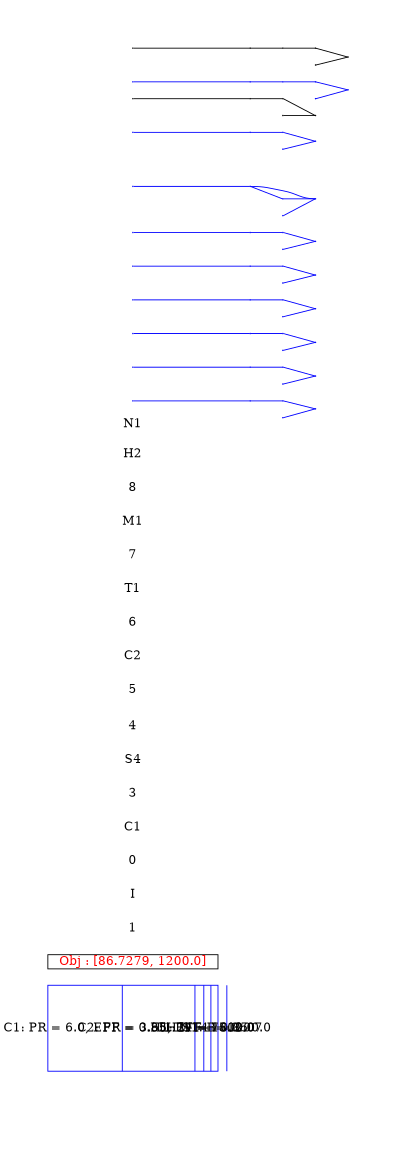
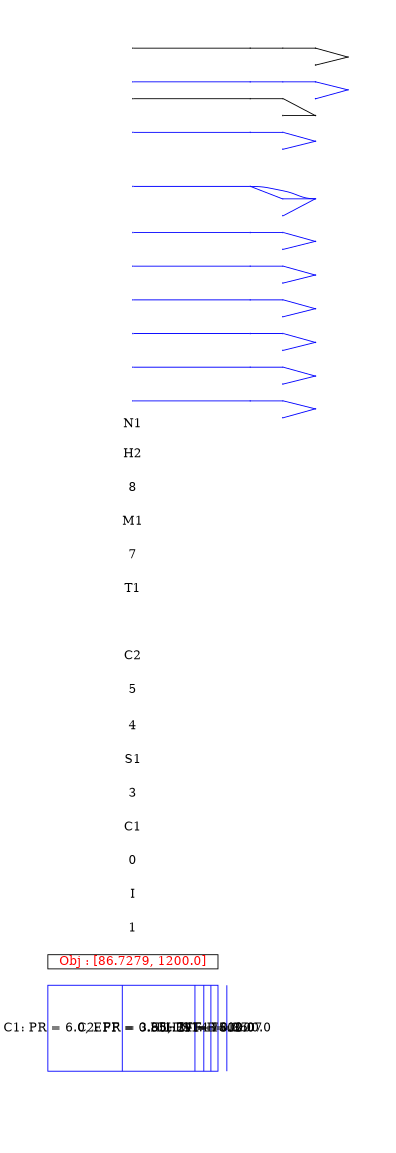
  graph {
    rankdir=LR
    node [color=blue fixedsize=true shape=point]
    edge [color=blue]
    sizeNode1 [color=white height=0.01 width=0.01]
    sizeNode2 [color=white height=0.01 width=0.01]
    n3 [height=1.3333333333333333 label="{C1:  PR = 6.0, EFF = 0.85|C2:  PR = 3.55, EFF = 0.85|I1:  W = 75.0|H1:  T4 = 1800.0|H2:  T4 = 1200.0|S1:  B = 3.07}" shape=record width=2.6666666666666665]
    n4 [color=black fontcolor=red height=0.2222222222222222 label="Obj : [86.7279, 1200.0]" shape=box width=2.6666666666666665]
    1 [color=white height=0 shape=box width=0 fixedsize=""]
    n6 [color=white height=0.2222222222222222 label=I shape=box style=filled width=0.2222222222222222]
    n7 [color=white height=0 label=0 shape=box width=0 fixedsize=""]
    n8 [color=white height=0.2222222222222222 label=C1 shape=box style=filled width=0.2222222222222222]
    3 [color=white height=0 shape=box width=0 fixedsize=""]
-   n10 [color=white height=0.2222222222222222 label=S4 shape=box style=filled width=0.2222222222222222]
+   n10 [color=white height=0.2222222222222222 label=S1 shape=box style=filled width=0.2222222222222222]
    4 [color=white height=0 shape=box width=0 fixedsize=""]
    5 [color=white height=0 shape=box width=0 fixedsize=""]
    n13 [color=white height=0.2222222222222222 label=C2 shape=box style=filled width=0.2222222222222222]
-   6 [color=white height=0 shape=box width=0 fixedsize=""]
    n15 [color=white height=0.2222222222222222 label=T1 shape=box style=filled width=0.2222222222222222]
    7 [color=white height=0 shape=box width=0 fixedsize=""]
    n17 [color=white height=0.2222222222222222 label=M1 shape=box style=filled width=0.2222222222222222]
    8 [color=white height=0 shape=box width=0 fixedsize=""]
    n19 [color=white height=0.2222222222222222 label=H2 shape=box style=filled width=0.2222222222222222]
    n20 [color=white height=0.2222222222222222 label=N1 shape=box style=filled width=0.2222222222222222]
    "1_e" [height=0.01 width=0.01]
    "1s_e" [height=0.01 width=0.01]
    blankNode414 [height=0.01 width=0.01]
    C1t_nw [height=0.01 width=0.01]
    C1_nw [height=0.01 width=0.01]
    C1_ne [height=0.01 width=0.01]
    C1s_ne [height=0.01 width=0.01]
    blankNode415 [height=0.01 width=0.01]
    S1t_w [height=0.01 width=0.01]
    S1_w [height=0.01 width=0.01]
    S1_ne [height=0.01 width=0.01]
    S1s_ne [height=0.01 width=0.01]
    blankNode416 [height=0.01 width=0.01]
    H1t_w [height=0.01 width=0.01]
    H1_w [height=0.01 width=0.01]
    S1_se [height=0.01 width=0.01]
    S1s_se [height=0.01 width=0.01]
    blankNode417 [height=0.01 width=0.01]
    C2t_nw [height=0.01 width=0.01]
    C2_nw [height=0.01 width=0.01]
    H1_e [height=0.01 width=0.01]
    H1s_e [height=0.01 width=0.01]
    blankNode418 [height=0.01 width=0.01]
    T1t_nw [height=0.01 width=0.01]
    T1_nw [height=0.01 width=0.01]
    T1_ne [height=0.01 width=0.01]
    T1s_ne [height=0.01 width=0.01]
    blankNode419 [height=0.01 width=0.01]
    M1t_nw [height=0.01 width=0.01]
    M1_nw [height=0.01 width=0.01]
    M1_e [height=0.01 width=0.01]
    M1s_e [height=0.01 width=0.01]
    H2t_w [height=0.01 width=0.01]
    blankNode420 [height=0.01 width=0.01]
    H2_w [height=0.01 width=0.01]
    H2_e [height=0.01 width=0.01]
    H2s_e [height=0.01 width=0.01]
    blankNode421 [height=0.01 width=0.01]
    N1t_w [height=0.01 width=0.01]
    N1_w [height=0.01 width=0.01]
    C2_e [color=black height=0.01 width=0.01]
    C2s_e [color=black height=0.01 width=0.01]
    blankNode422 [color=black height=0.01 width=0.01]
    T1t_w [color=black height=0.01 width=0.01]
    T1_w [color=black height=0.01 width=0.01]
    C2_ne [height=0.01 width=0.01]
    C2s_ne [height=0.01 width=0.01]
    blankNode423 [height=0.01 width=0.01]
    blankNode424 [height=0.01 width=0.01]
    M1_sw [height=0.01 width=0.01]
    M1t_sw [height=0.01 width=0.01]
    C1_w [color=black height=0.01 width=0.01]
    C1s_w [color=black height=0.01 width=0.01]
    blankNode425 [color=black height=0.01 width=0.01]
    blankNode426 [color=black height=0.01 width=0.01]
    T1_e [color=black height=0.01 width=0.01]
    T1t_e [color=black height=0.01 width=0.01]
    "1_e" -- "1s_e"
    "1s_e" -- blankNode414
    blankNode414 -- C1t_nw
    C1_nw -- C1t_nw
    C1_ne -- C1s_ne
    C1s_ne -- blankNode415
    blankNode415 -- S1t_w
    S1_w -- S1t_w
    S1_ne -- S1s_ne
    S1s_ne -- blankNode416
    blankNode416 -- H1t_w
    H1_w -- H1t_w
    S1_se -- S1s_se
    S1s_se -- blankNode417
    blankNode417 -- C2t_nw
    C2_nw -- C2t_nw
    H1_e -- H1s_e
    H1s_e -- blankNode418
    blankNode418 -- T1t_nw
    T1_nw -- T1t_nw
    T1_ne -- T1s_ne
    T1s_ne -- blankNode419
    blankNode419 -- M1t_nw
    M1_nw -- M1t_nw
    M1_e -- M1s_e
    M1s_e -- H2t_w [headport=w tailport=e]
    M1s_e -- blankNode420
    blankNode420 -- H2t_w
    H2_w -- H2t_w
    H2_e -- H2s_e
    H2s_e -- blankNode421
    blankNode421 -- N1t_w
    N1_w -- N1t_w
    C2_e -- C2s_e [color=black]
    C2s_e -- blankNode422 [color=black]
    blankNode422 -- T1t_w [color=black]
    T1_w -- T1t_w [color=black]
    C2_ne -- C2s_ne
    C2s_ne -- blankNode423
    blankNode423 -- blankNode424
    blankNode424 -- M1t_sw
    M1_sw -- M1t_sw
    C1_w -- C1s_w [color=black]
    C1s_w -- blankNode425 [color=black]
    blankNode425 -- blankNode426 [color=black]
    blankNode426 -- T1t_e [color=black]
    T1_e -- T1t_e [color=black]
  }
